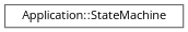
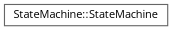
  digraph {
    rankdir=LR
    fontname="Open Sans"
-   n1 [color=grey40 fillcolor=white fontname="Open Sans" fontsize=10 height=0.2 label="Application::StateMachine" shape=box style=filled width=0.4]
+   n1 [color=grey40 fillcolor=white fontname="Open Sans" fontsize=10 height=0.2 label="StateMachine::StateMachine" shape=box style=filled width=0.4]
  }
